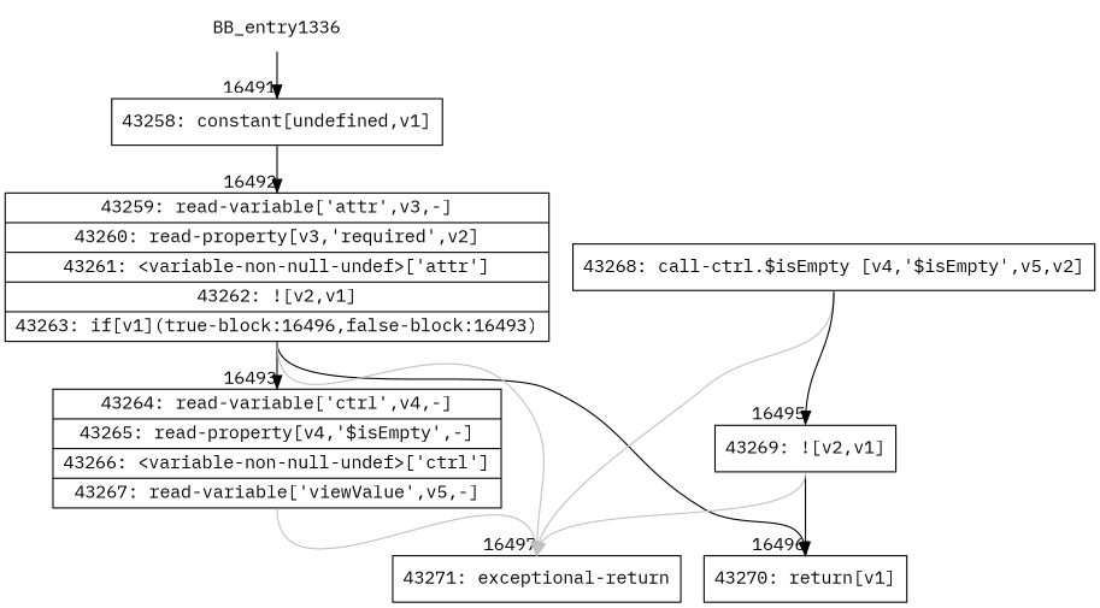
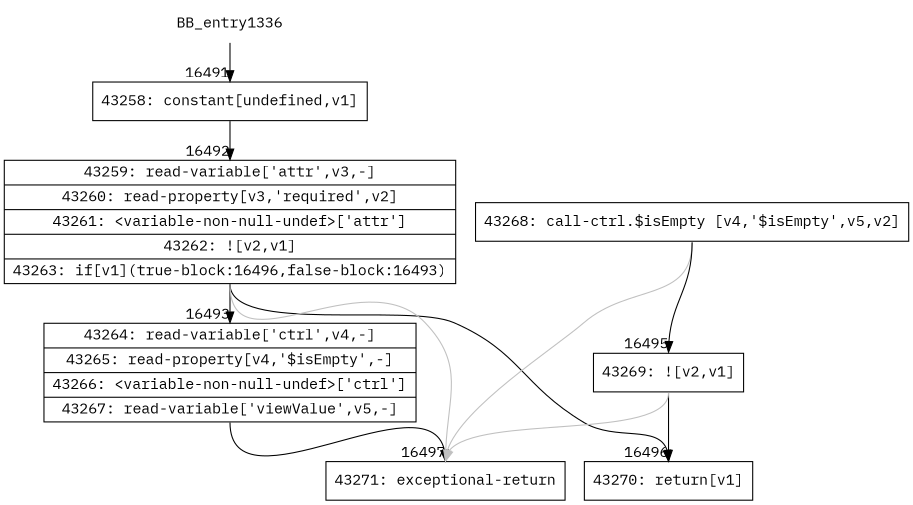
  digraph {
    fontname="IBM Plex Mono"
    rankdir=TD
    node [fontname="IBM Plex Mono" shape=record]
    edge [fontname="IBM Plex Mono" headport=n tailport=s]
    n1 [label=BB_entry1336 shape=none]
    n2 [label="{43258: constant[undefined,v1]}"]
    n3 [label="{43259: read-variable['attr',v3,-]|43260: read-property[v3,'required',v2]|43261: \<variable-non-null-undef\>['attr']|43262: ![v2,v1]|43263: if[v1](true-block:16496,false-block:16493)}"]
    n4 [label="{43270: return[v1]}"]
    n5 [label="{43264: read-variable['ctrl',v4,-]|43265: read-property[v4,'$isEmpty',-]|43266: \<variable-non-null-undef\>['ctrl']|43267: read-variable['viewValue',v5,-]}"]
    n6 [label="{43271: exceptional-return}"]
    n7 [label="{43268: call-ctrl.$isEmpty [v4,'$isEmpty',v5,v2]}"]
    n8 [label="{43269: ![v2,v1]}"]
    n1 -> n2 [headlabel="    16491"]
    n2 -> n3 [headlabel="      16492"]
    n3 -> n4 [headlabel="      16496"]
    n3 -> n5 [headlabel="      16493"]
    n3 -> n6 [color=gray headlabel="      16497"]
-   n5 -> n6 [color=gray]
+   n5 -> n6 [color=black]
    n7 -> n6 [color=gray]
    n7 -> n8 [headlabel="      16495"]
    n8 -> n4
    n8 -> n6 [color=gray]
  }
